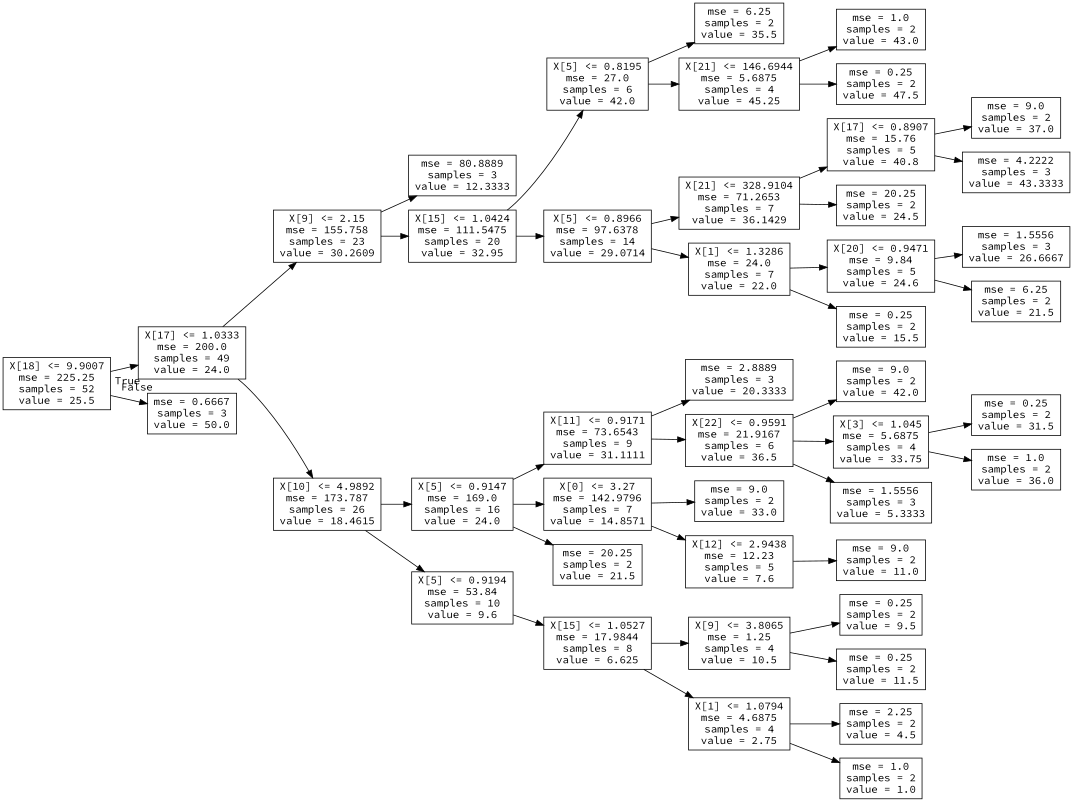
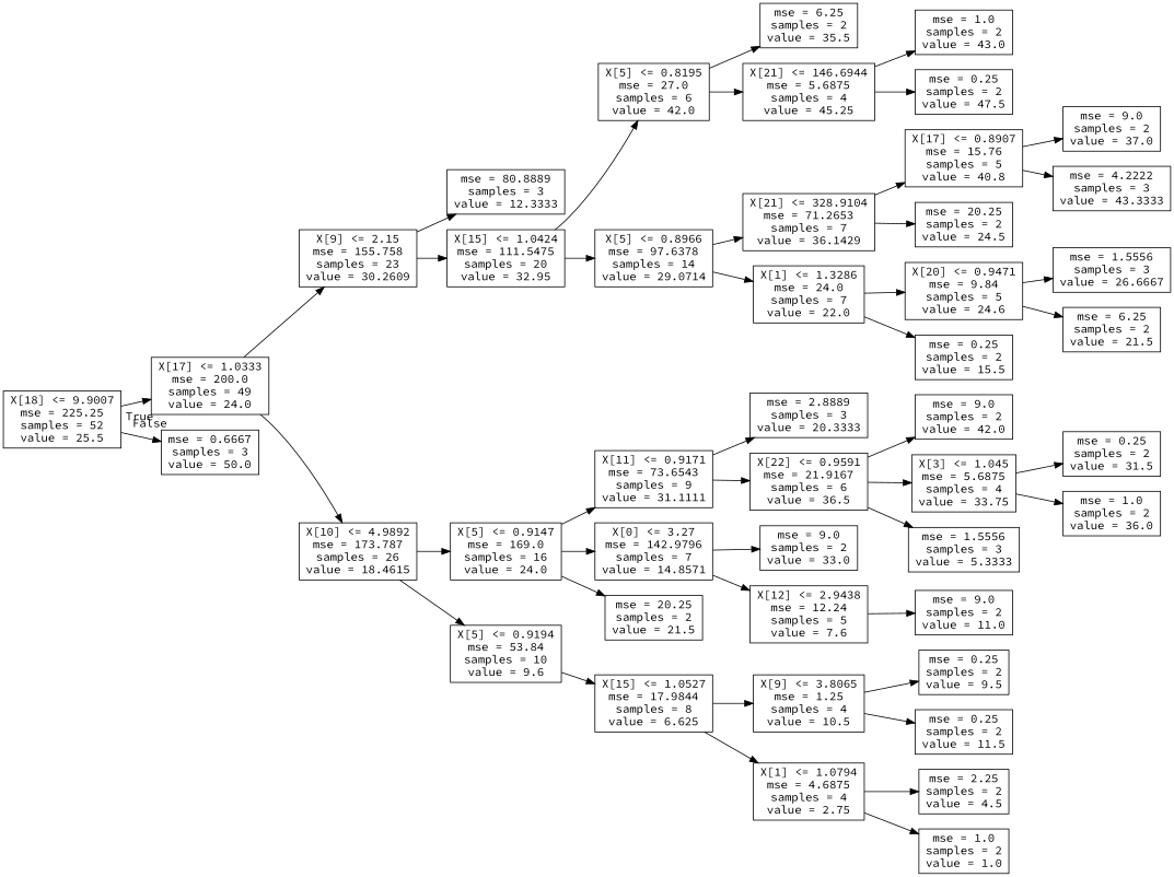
  digraph {
    fontname="Source Code Pro"
    rankdir=LR
    node [fontname="Source Code Pro" shape=box]
    edge [fontname="Source Code Pro"]
    n1 [label="X[18] <= 9.9007\nmse = 225.25\nsamples = 52\nvalue = 25.5"]
    n2 [label="X[17] <= 1.0333\nmse = 200.0\nsamples = 49\nvalue = 24.0"]
    n3 [label="mse = 0.6667\nsamples = 3\nvalue = 50.0"]
    n4 [label="X[9] <= 2.15\nmse = 155.758\nsamples = 23\nvalue = 30.2609"]
    n5 [label="X[10] <= 4.9892\nmse = 173.787\nsamples = 26\nvalue = 18.4615"]
    n6 [label="mse = 80.8889\nsamples = 3\nvalue = 12.3333"]
    n7 [label="X[15] <= 1.0424\nmse = 111.5475\nsamples = 20\nvalue = 32.95"]
    n8 [label="X[5] <= 0.9147\nmse = 169.0\nsamples = 16\nvalue = 24.0"]
    n9 [label="X[5] <= 0.9194\nmse = 53.84\nsamples = 10\nvalue = 9.6"]
    n10 [label="X[5] <= 0.8195\nmse = 27.0\nsamples = 6\nvalue = 42.0"]
    n11 [label="X[5] <= 0.8966\nmse = 97.6378\nsamples = 14\nvalue = 29.0714"]
    n12 [label="mse = 6.25\nsamples = 2\nvalue = 35.5"]
    n13 [label="X[21] <= 146.6944\nmse = 5.6875\nsamples = 4\nvalue = 45.25"]
    n14 [label="X[21] <= 328.9104\nmse = 71.2653\nsamples = 7\nvalue = 36.1429"]
    n15 [label="X[1] <= 1.3286\nmse = 24.0\nsamples = 7\nvalue = 22.0"]
    n16 [label="mse = 1.0\nsamples = 2\nvalue = 43.0"]
    n17 [label="mse = 0.25\nsamples = 2\nvalue = 47.5"]
    n18 [label="X[17] <= 0.8907\nmse = 15.76\nsamples = 5\nvalue = 40.8"]
    n19 [label="mse = 20.25\nsamples = 2\nvalue = 24.5"]
    n20 [label="X[20] <= 0.9471\nmse = 9.84\nsamples = 5\nvalue = 24.6"]
    n21 [label="mse = 0.25\nsamples = 2\nvalue = 15.5"]
    n22 [label="mse = 9.0\nsamples = 2\nvalue = 37.0"]
    n23 [label="mse = 4.2222\nsamples = 3\nvalue = 43.3333"]
    n24 [label="mse = 1.5556\nsamples = 3\nvalue = 26.6667"]
    n25 [label="mse = 6.25\nsamples = 2\nvalue = 21.5"]
    n26 [label="X[11] <= 0.9171\nmse = 73.6543\nsamples = 9\nvalue = 31.1111"]
    n27 [label="X[0] <= 3.27\nmse = 142.9796\nsamples = 7\nvalue = 14.8571"]
    n28 [label="mse = 20.25\nsamples = 2\nvalue = 21.5"]
    n29 [label="X[15] <= 1.0527\nmse = 17.9844\nsamples = 8\nvalue = 6.625"]
    n30 [label="mse = 2.8889\nsamples = 3\nvalue = 20.3333"]
    n31 [label="X[22] <= 0.9591\nmse = 21.9167\nsamples = 6\nvalue = 36.5"]
    n32 [label="mse = 9.0\nsamples = 2\nvalue = 33.0"]
-   n33 [label="X[12] <= 2.9438\nmse = 12.23\nsamples = 5\nvalue = 7.6"]
+   n33 [label="X[12] <= 2.9438\nmse = 12.24\nsamples = 5\nvalue = 7.6"]
    n34 [label="mse = 9.0\nsamples = 2\nvalue = 42.0"]
    n35 [label="X[3] <= 1.045\nmse = 5.6875\nsamples = 4\nvalue = 33.75"]
    n36 [label="mse = 1.5556\nsamples = 3\nvalue = 5.3333"]
    n37 [label="mse = 0.25\nsamples = 2\nvalue = 31.5"]
    n38 [label="mse = 1.0\nsamples = 2\nvalue = 36.0"]
    n39 [label="mse = 9.0\nsamples = 2\nvalue = 11.0"]
    n40 [label="X[9] <= 3.8065\nmse = 1.25\nsamples = 4\nvalue = 10.5"]
    n41 [label="X[1] <= 1.0794\nmse = 4.6875\nsamples = 4\nvalue = 2.75"]
    n42 [label="mse = 0.25\nsamples = 2\nvalue = 9.5"]
    n43 [label="mse = 0.25\nsamples = 2\nvalue = 11.5"]
    n44 [label="mse = 2.25\nsamples = 2\nvalue = 4.5"]
    n45 [label="mse = 1.0\nsamples = 2\nvalue = 1.0"]
    n1 -> n2 [headlabel=True labelangle=45 labeldistance=2.5]
    n1 -> n3 [headlabel=False labelangle=-45 labeldistance=2.5]
    n2 -> n4
    n2 -> n5
    n4 -> n6
    n4 -> n7
    n5 -> n8
    n5 -> n9
    n7 -> n10
    n7 -> n11
    n8 -> n26
    n8 -> n27
    n8 -> n28
    n9 -> n29
    n10 -> n12
    n10 -> n13
    n11 -> n14
    n11 -> n15
    n13 -> n16
    n13 -> n17
    n14 -> n18
    n14 -> n19
    n15 -> n20
    n15 -> n21
    n18 -> n22
    n18 -> n23
    n20 -> n24
    n20 -> n25
    n26 -> n30
    n26 -> n31
    n27 -> n32
    n27 -> n33
    n29 -> n40
    n29 -> n41
    n31 -> n34
    n31 -> n35
    n31 -> n36
    n33 -> n39
    n35 -> n37
    n35 -> n38
    n40 -> n42
    n40 -> n43
    n41 -> n44
    n41 -> n45
  }
